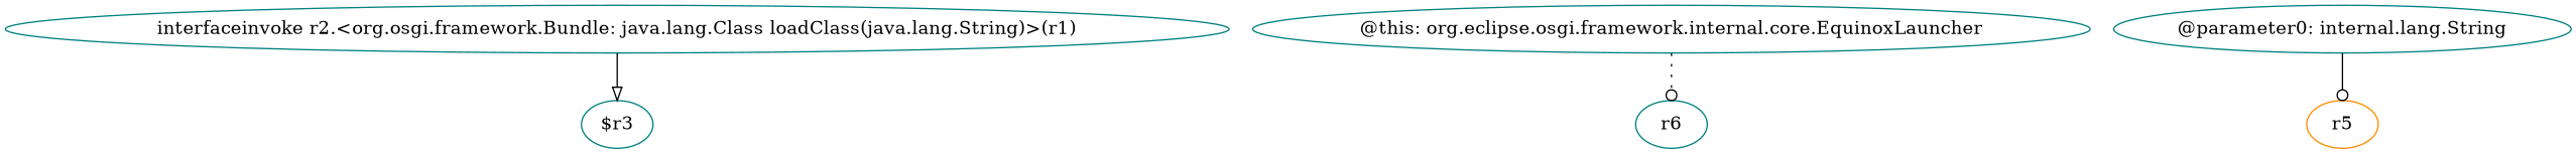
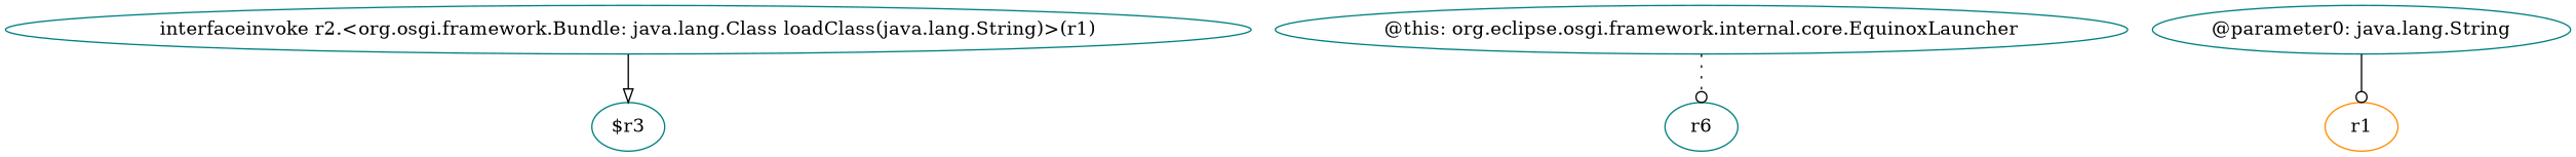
  digraph {
    node [color=teal]
    edge [arrowhead=odot style=solid]
    n1 [label="interfaceinvoke r2.<org.osgi.framework.Bundle: java.lang.Class loadClass(java.lang.String)>(r1)"]
    n2 [label="$r3"]
    n3 [label="@this: org.eclipse.osgi.framework.internal.core.EquinoxLauncher"]
    n4 [label=r6]
-   n5 [label="@parameter0: internal.lang.String"]
-   n6 [color=darkorange label=r5]
+   n5 [label="@parameter0: java.lang.String"]
+   n6 [color=darkorange label=r1]
    n1 -> n2 [arrowhead=onormal]
    n3 -> n4 [style=dotted]
    n5 -> n6
  }
